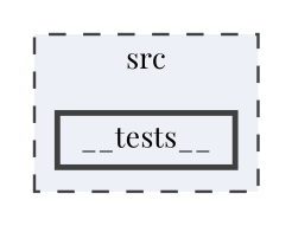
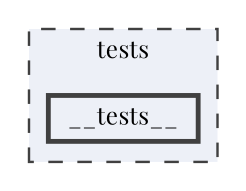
  digraph {
    compound=true
    rankdir=LR
    fontname="Playfair Display"
    n1 [color=grey25 fillcolor="#edf0f7" fontname="Playfair Display" fontsize=10 height=0.2 label=__tests__ shape=box style="filled,bold" width=0.4]
    subgraph cluster_1 {
      bgcolor="#edf0f7"
      fontsize=10
-     label=src
+     label=tests
      pencolor=grey25
      style="filled,dashed"
      n1
    }
  }
